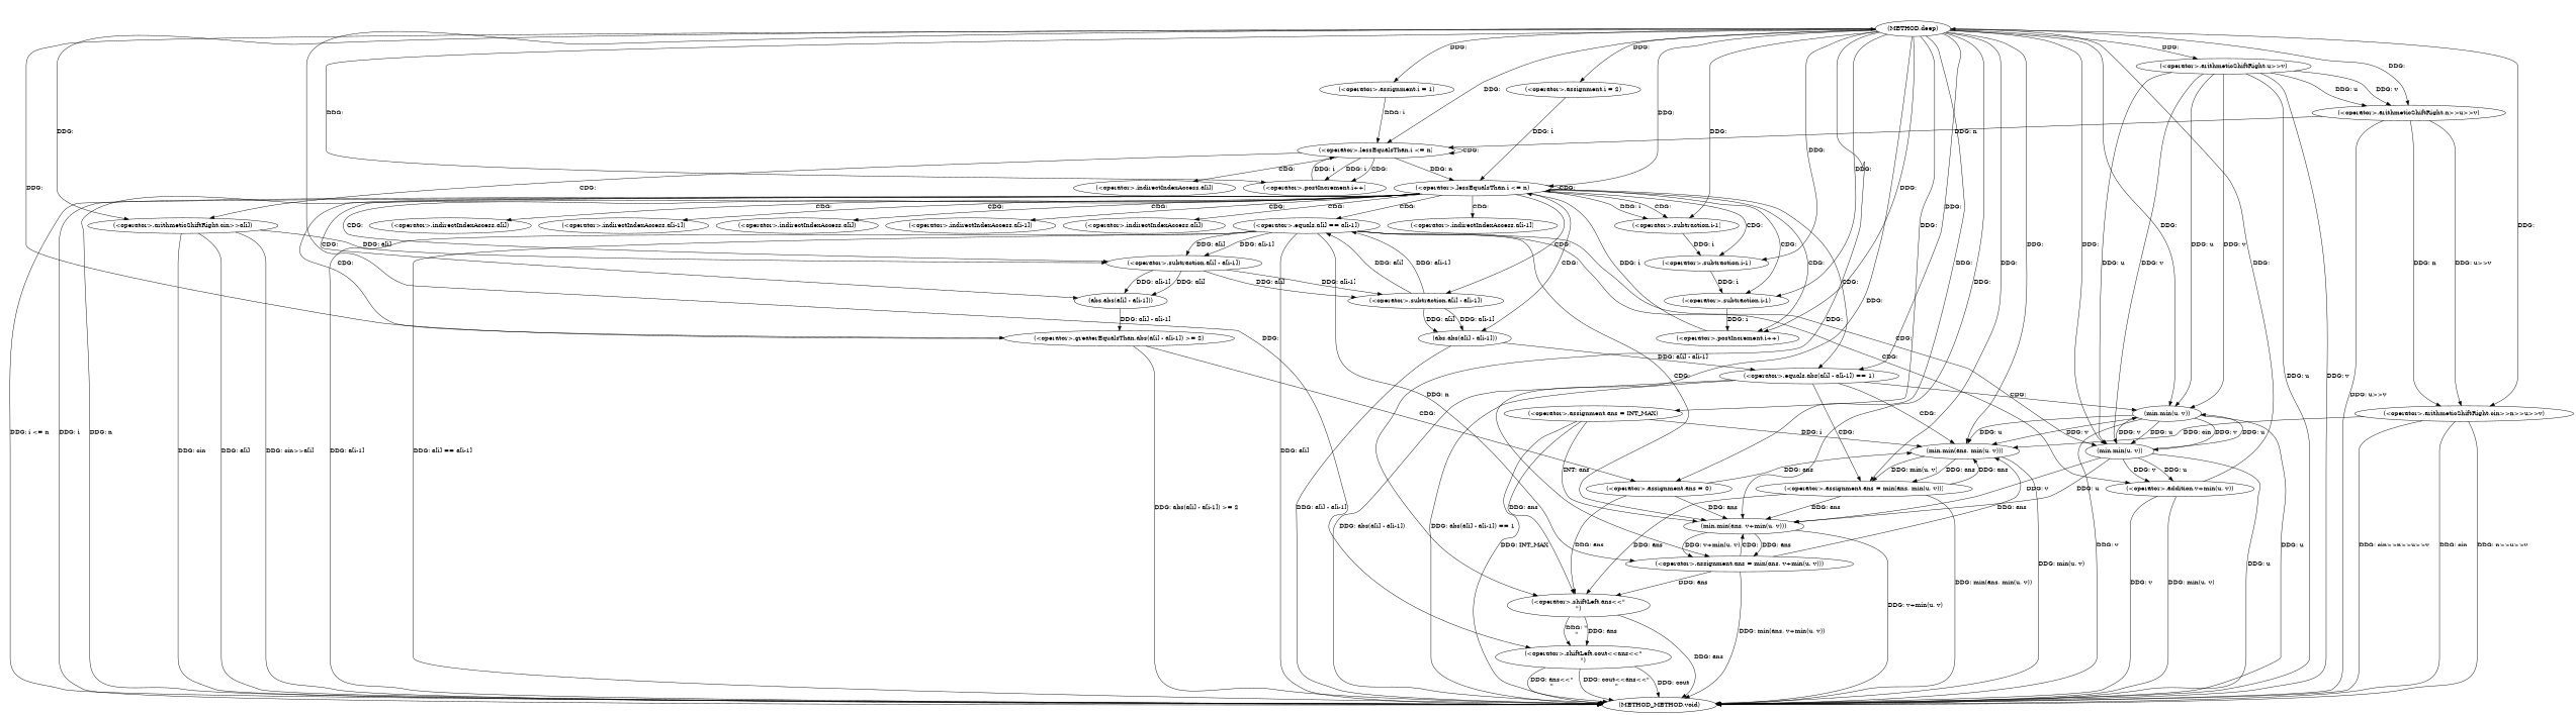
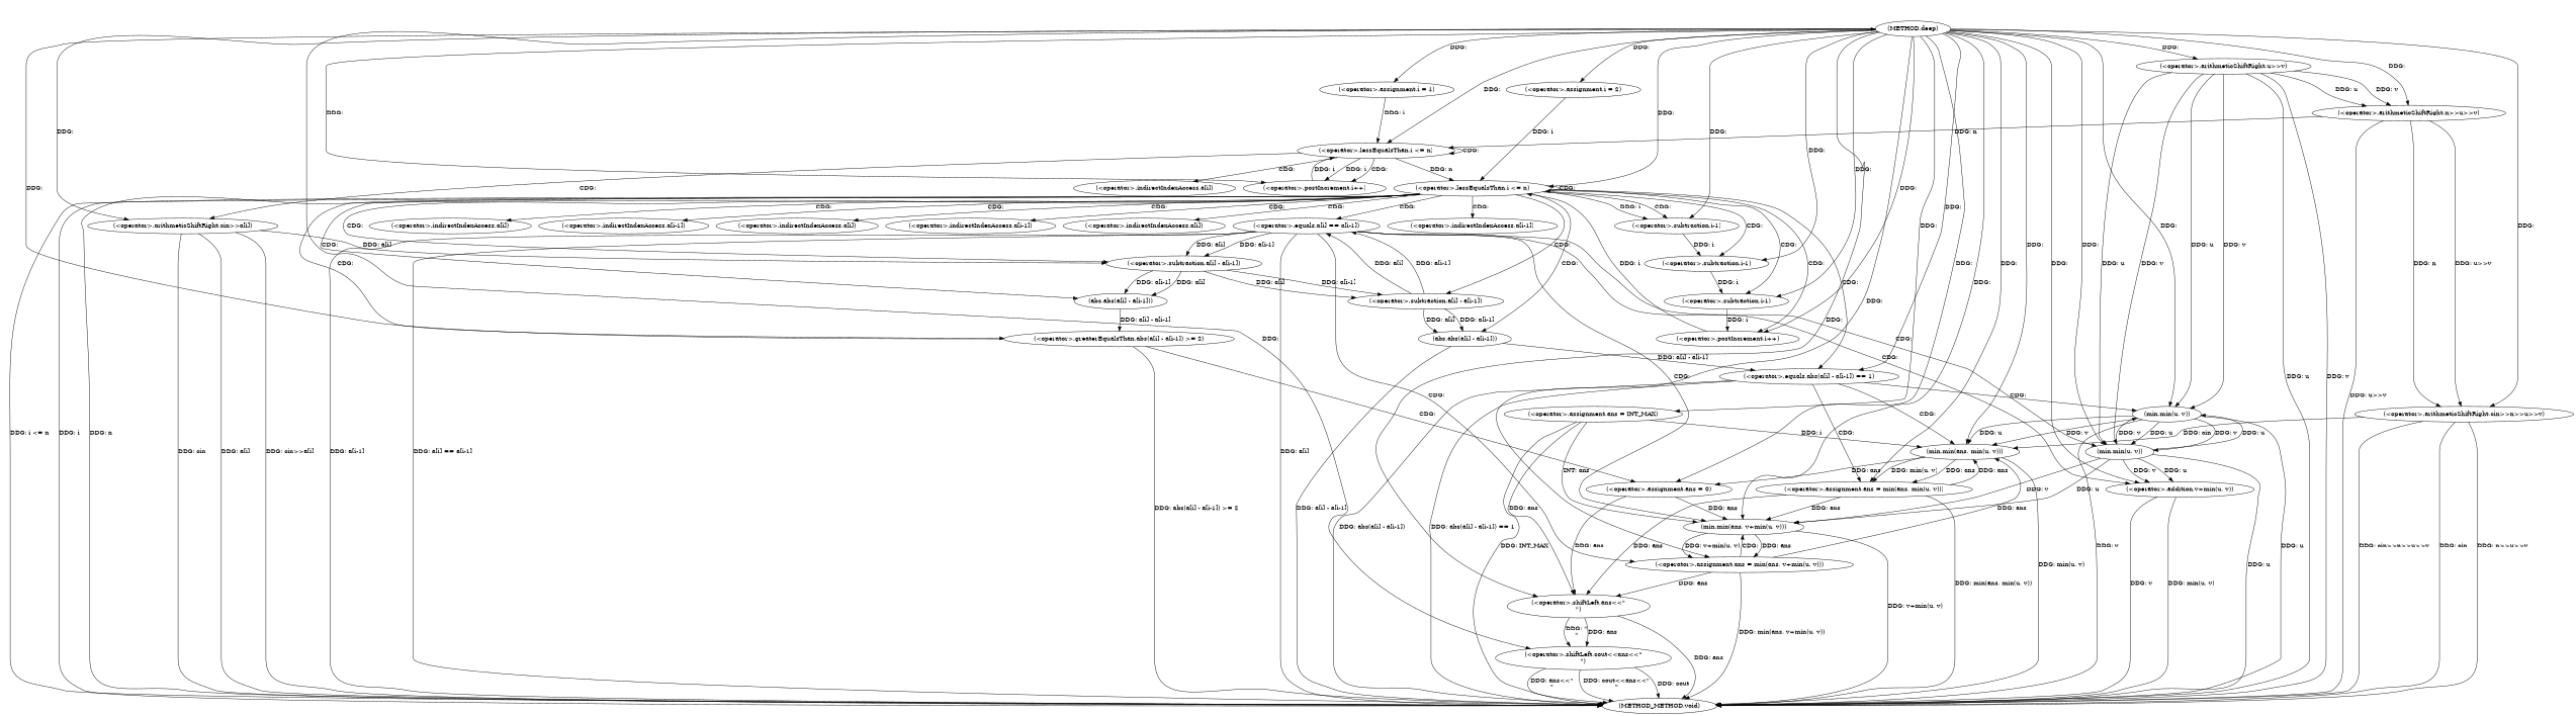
  digraph {
    n1 [label="(METHOD,deep)"]
    n2 [label="(<operator>.arithmeticShiftRight,cin>>n>>u>>v)"]
    n3 [label="(<operator>.assignment,ans = INT_MAX)"]
    n4 [label="(<operator>.shiftLeft,cout<<ans<<\"\n\")"]
    n5 [label="(<operator>.assignment,i = 1)"]
    n6 [label="(<operator>.lessEqualsThan,i <= n)"]
    n7 [label="(<operator>.postIncrement,i++)"]
    n8 [label="(<operator>.assignment,i = 2)"]
    n9 [label="(<operator>.lessEqualsThan,i <= n)"]
    n10 [label="(<operator>.postIncrement,i++)"]
    n11 [label="(<operator>.arithmeticShiftRight,n>>u>>v)"]
    n12 [label="(<operator>.arithmeticShiftRight,cin>>a[i])"]
    n13 [label="(<operator>.shiftLeft,ans<<\"\n\")"]
    n14 [label="(<operator>.arithmeticShiftRight,u>>v)"]
    n15 [label="(<operator>.assignment,ans = 0)"]
    n16 [label="(<operator>.equals,abs(a[i] - a[i-1]) == 1)"]
    n17 [label="(<operator>.assignment,ans = min(ans, min(u, v)))"]
    n18 [label="(<operator>.assignment,ans = min(ans, v+min(u, v)))"]
    n19 [label="(min,min(ans, min(u, v)))"]
    n20 [label="(min,min(ans, v+min(u, v)))"]
    n21 [label="(min,min(u, v))"]
    n22 [label="(<operator>.subtraction,i-1)"]
    n23 [label="(<operator>.addition,v+min(u, v))"]
    n24 [label="(min,min(u, v))"]
    n25 [label="(<operator>.subtraction,i-1)"]
    n26 [label="(<operator>.subtraction,i-1)"]
    n27 [label="(METHOD_METHOD,void)"]
    n28 [label="(<operator>.indirectIndexAccess,a[i])"]
    n29 [label="(<operator>.greaterEqualsThan,abs(a[i] - a[i-1]) >= 2)"]
    n30 [label="(<operator>.equals,a[i] == a[i-1])"]
    n31 [label="(abs,abs(a[i] - a[i-1]))"]
    n32 [label="(abs,abs(a[i] - a[i-1]))"]
    n33 [label="(<operator>.subtraction,a[i] - a[i-1])"]
    n34 [label="(<operator>.subtraction,a[i] - a[i-1])"]
    n35 [label="(<operator>.indirectIndexAccess,a[i])"]
    n36 [label="(<operator>.indirectIndexAccess,a[i-1])"]
    n37 [label="(<operator>.indirectIndexAccess,a[i])"]
    n38 [label="(<operator>.indirectIndexAccess,a[i-1])"]
    n39 [label="(<operator>.indirectIndexAccess,a[i])"]
    n40 [label="(<operator>.indirectIndexAccess,a[i-1])"]
    n1 -> n2 [label="DDG: "]
    n1 -> n3 [label="DDG: "]
    n1 -> n4 [label="DDG: "]
    n1 -> n5 [label="DDG: "]
    n1 -> n6 [label="DDG: "]
    n1 -> n7 [label="DDG: "]
    n1 -> n8 [label="DDG: "]
    n1 -> n9 [label="DDG: "]
    n1 -> n10 [label="DDG: "]
    n1 -> n11 [label="DDG: "]
    n1 -> n12 [label="DDG: "]
    n1 -> n13 [label="DDG: "]
    n1 -> n14 [label="DDG: "]
    n1 -> n15 [label="DDG: "]
    n1 -> n16 [label="DDG: "]
    n1 -> n17 [label="DDG: "]
    n1 -> n18 [label="DDG: "]
    n1 -> n19 [label="DDG: "]
    n1 -> n20 [label="DDG: "]
    n1 -> n21 [label="DDG: "]
    n1 -> n22 [label="DDG: "]
-   n23 -> n1 [label="DDG: "]
+   n1 -> n23 [label="DDG: "]
    n1 -> n24 [label="DDG: "]
    n1 -> n25 [label="DDG: "]
    n1 -> n26 [label="DDG: "]
    n2 -> n19 [label="DDG: cin"]
    n2 -> n27 [label="DDG: cin"]
    n2 -> n27 [label="DDG: n>>u>>v"]
    n2 -> n27 [label="DDG: cin>>n>>u>>v"]
    n3 -> n13 [label="DDG: ans"]
    n3 -> n19 [label="DDG: i"]
    n3 -> n20 [label="INT: ans"]
    n3 -> n27 [label="DDG: INT_MAX"]
    n4 -> n27 [label="DDG: ans<<\"\n\""]
    n4 -> n27 [label="DDG: cout<<ans<<\"\n\""]
    n4 -> n27 [label="DDG: cout"]
    n5 -> n6 [label="DDG: i"]
    n6 -> n6 [label="CDG: "]
    n6 -> n7 [label="DDG: i"]
    n6 -> n7 [label="CDG: "]
    n6 -> n9 [label="DDG: n"]
    n6 -> n12 [label="CDG: "]
    n6 -> n28 [label="CDG: "]
    n7 -> n6 [label="DDG: i"]
    n8 -> n9 [label="DDG: i"]
    n9 -> n9 [label="CDG: "]
    n9 -> n10 [label="CDG: "]
    n9 -> n16 [label="CDG: "]
    n9 -> n22 [label="CDG: "]
    n9 -> n25 [label="DDG: i"]
    n9 -> n25 [label="CDG: "]
    n9 -> n26 [label="CDG: "]
    n9 -> n27 [label="DDG: i"]
    n9 -> n27 [label="DDG: n"]
    n9 -> n27 [label="DDG: i <= n"]
    n9 -> n29 [label="CDG: "]
    n9 -> n30 [label="CDG: "]
    n9 -> n31 [label="CDG: "]
    n9 -> n32 [label="CDG: "]
    n9 -> n33 [label="CDG: "]
    n9 -> n34 [label="CDG: "]
    n9 -> n35 [label="CDG: "]
    n9 -> n36 [label="CDG: "]
    n9 -> n37 [label="CDG: "]
    n9 -> n38 [label="CDG: "]
    n9 -> n39 [label="CDG: "]
    n9 -> n40 [label="CDG: "]
    n10 -> n9 [label="DDG: i"]
    n11 -> n2 [label="DDG: n"]
    n11 -> n2 [label="DDG: u>>v"]
    n11 -> n6 [label="DDG: n"]
    n11 -> n27 [label="DDG: u>>v"]
    n12 -> n27 [label="DDG: cin"]
    n12 -> n27 [label="DDG: a[i]"]
    n12 -> n27 [label="DDG: cin>>a[i]"]
    n12 -> n33 [label="DDG: a[i]"]
    n13 -> n4 [label="DDG: \"\n\""]
    n13 -> n4 [label="DDG: ans"]
    n13 -> n27 [label="DDG: ans"]
    n14 -> n11 [label="DDG: u"]
    n14 -> n11 [label="DDG: v"]
    n14 -> n21 [label="DDG: u"]
    n14 -> n21 [label="DDG: v"]
    n14 -> n24 [label="DDG: u"]
    n14 -> n24 [label="DDG: v"]
    n14 -> n27 [label="DDG: u"]
    n14 -> n27 [label="DDG: v"]
    n15 -> n13 [label="DDG: ans"]
-   n15 -> n19 [label="DDG: ans"]
+   n19 -> n15 [label="DDG: ans"]
    n15 -> n20 [label="DDG: ans"]
    n16 -> n17 [label="CDG: "]
    n16 -> n19 [label="CDG: "]
    n16 -> n21 [label="CDG: "]
    n16 -> n27 [label="DDG: abs(a[i] - a[i-1])"]
    n16 -> n27 [label="DDG: abs(a[i] - a[i-1]) == 1"]
    n17 -> n13 [label="DDG: ans"]
    n17 -> n19 [label="DDG: ans"]
    n17 -> n20 [label="DDG: ans"]
    n17 -> n27 [label="DDG: min(ans, min(u, v))"]
    n18 -> n13 [label="DDG: ans"]
    n18 -> n19 [label="DDG: ans"]
    n18 -> n20 [label="CDG: "]
    n18 -> n27 [label="DDG: min(ans, v+min(u, v))"]
    n19 -> n17 [label="DDG: min(u, v)"]
    n19 -> n17 [label="DDG: ans"]
    n19 -> n27 [label="DDG: min(u, v)"]
    n20 -> n18 [label="DDG: ans"]
    n20 -> n18 [label="DDG: v+min(u, v)"]
    n20 -> n27 [label="DDG: v+min(u, v)"]
    n21 -> n19 [label="DDG: u"]
    n21 -> n19 [label="DDG: v"]
    n21 -> n24 [label="DDG: u"]
    n21 -> n24 [label="DDG: v"]
    n21 -> n27 [label="DDG: u"]
    n21 -> n27 [label="DDG: v"]
    n22 -> n10 [label="DDG: i"]
    n23 -> n27 [label="DDG: v"]
    n23 -> n27 [label="DDG: min(u, v)"]
    n24 -> n20 [label="DDG: v"]
    n24 -> n20 [label="DDG: u"]
    n24 -> n21 [label="DDG: u"]
    n24 -> n21 [label="DDG: v"]
    n24 -> n23 [label="DDG: v"]
    n24 -> n23 [label="DDG: u"]
    n24 -> n27 [label="DDG: u"]
    n25 -> n26 [label="DDG: i"]
    n26 -> n22 [label="DDG: i"]
    n29 -> n1 [label="DDG: "]
    n29 -> n15 [label="CDG: "]
    n29 -> n27 [label="DDG: abs(a[i] - a[i-1]) >= 2"]
-   n30 -> n18 [label="DDG: n"]
+   n30 -> n18 [label="CDG: "]
    n30 -> n20 [label="CDG: "]
    n30 -> n23 [label="CDG: "]
    n30 -> n24 [label="CDG: "]
    n30 -> n27 [label="DDG: a[i]"]
    n30 -> n27 [label="DDG: a[i-1]"]
    n30 -> n27 [label="DDG: a[i] == a[i-1]"]
    n30 -> n33 [label="DDG: a[i]"]
    n30 -> n33 [label="DDG: a[i-1]"]
    n31 -> n29 [label="DDG: a[i] - a[i-1]"]
    n32 -> n16 [label="DDG: a[i] - a[i-1]"]
    n32 -> n27 [label="DDG: a[i] - a[i-1]"]
    n33 -> n31 [label="DDG: a[i-1]"]
    n33 -> n31 [label="DDG: a[i]"]
    n33 -> n34 [label="DDG: a[i]"]
    n33 -> n34 [label="DDG: a[i-1]"]
    n34 -> n30 [label="DDG: a[i]"]
    n34 -> n30 [label="DDG: a[i-1]"]
    n34 -> n32 [label="DDG: a[i]"]
    n34 -> n32 [label="DDG: a[i-1]"]
  }
